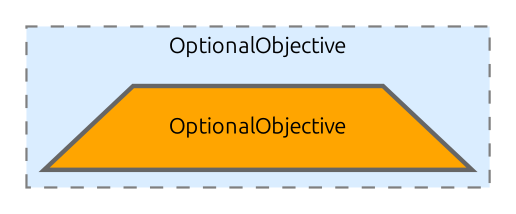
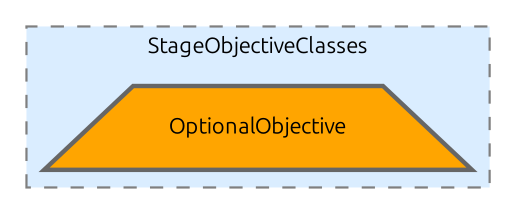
  digraph {
    compound=true
    fontname=Ubuntu
    n1 [color=gray40 fillcolor=orange fontname=Ubuntu fontsize=10 height=0.2 label=OptionalObjective shape=trapezium style="filled,bold" width=0.4]
    subgraph cluster_1 {
      bgcolor="#daedff"
      fontsize=10
-     label=OptionalObjective
+     label=StageObjectiveClasses
      pencolor=grey50
      style="filled,dashed"
      n1
    }
  }
